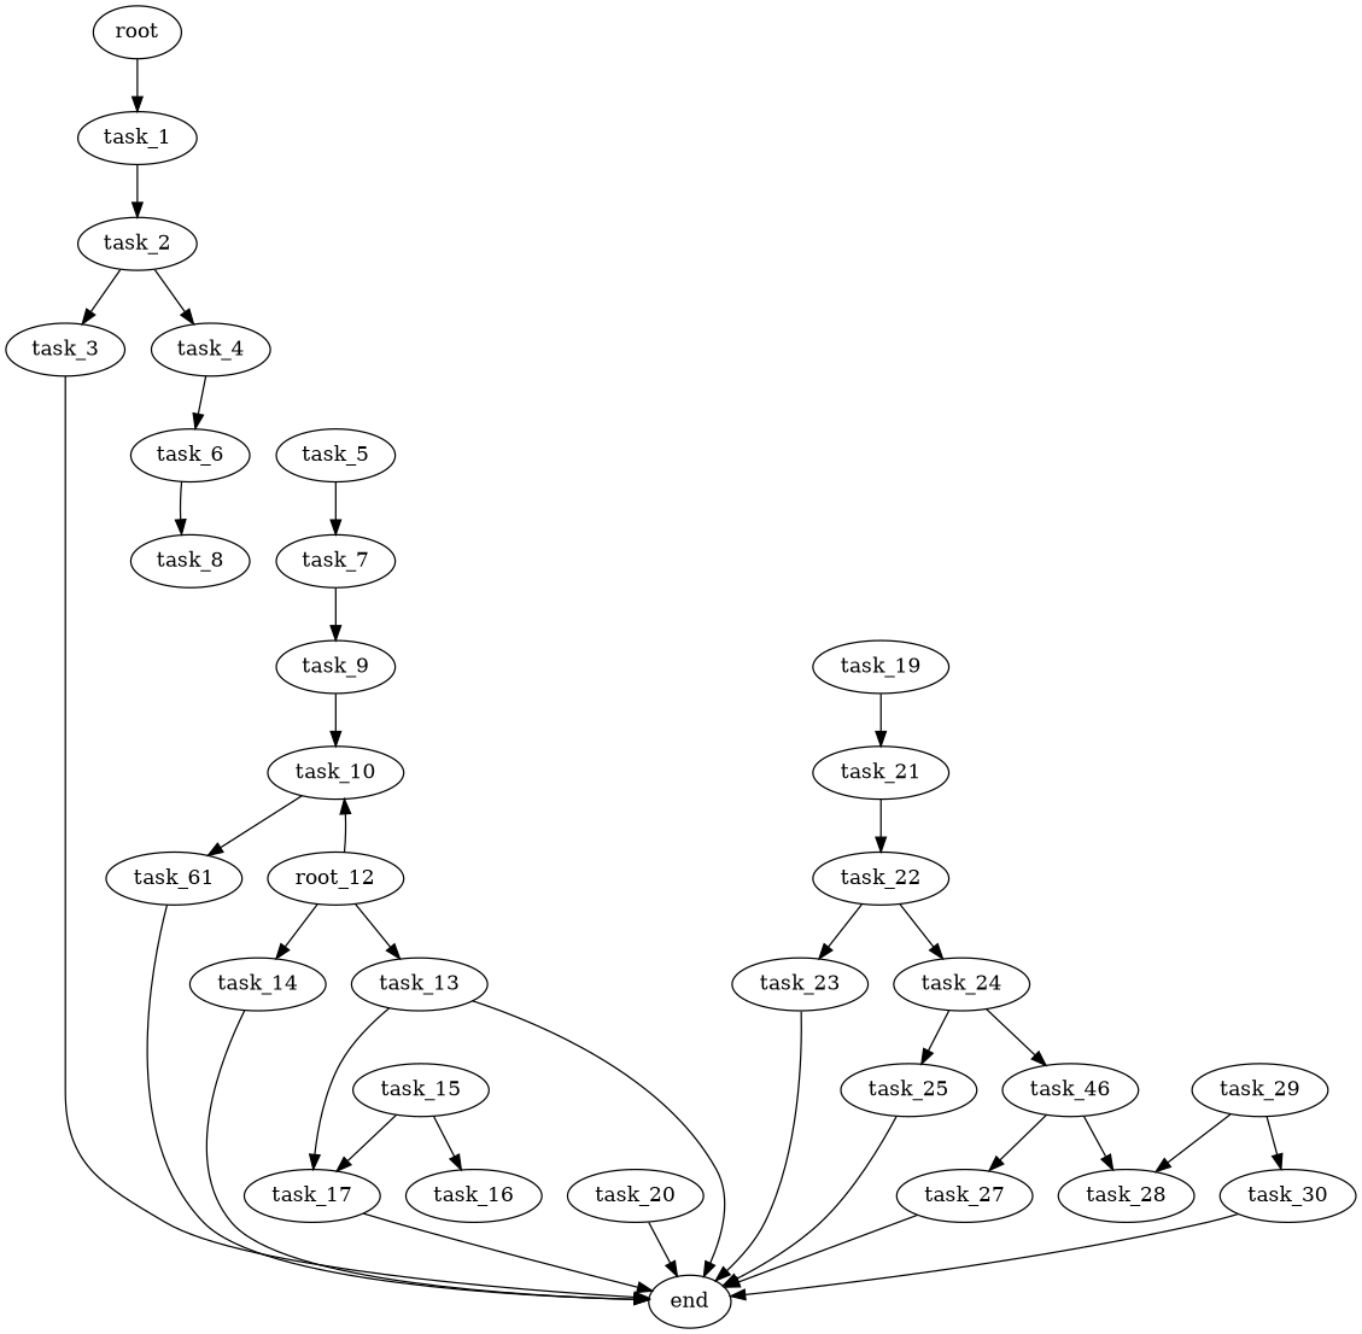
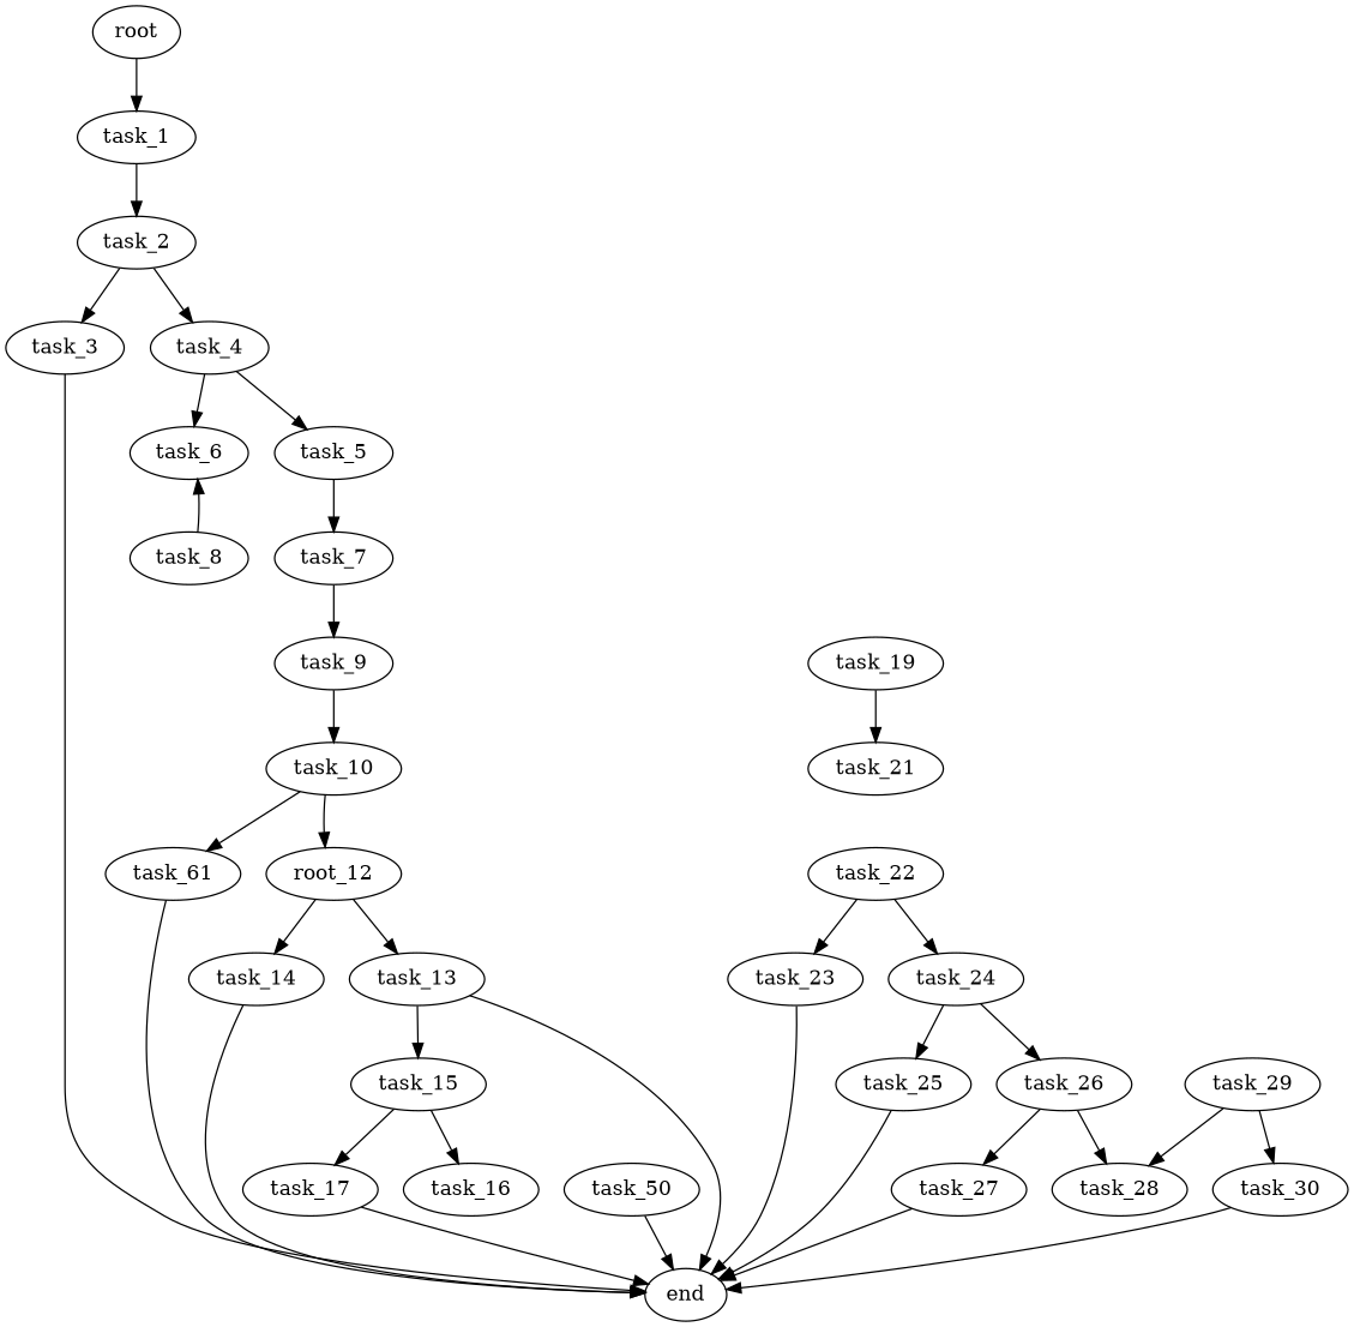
  digraph {
    root
    task_1
    task_2
    task_3
    task_4
    end
    task_5
    task_6
    task_7
    task_8
    task_9
    task_10
    n13 [label=task_61]
    n14 [label=root_12]
    task_13
    task_14
    task_15
    task_16
    task_17
    task_19
    task_21
-   task_20
+   task_20 [label=task_50]
    task_22
    task_23
    task_24
    task_25
-   task_26 [label=task_46]
+   task_26
    task_27
    task_28
    task_29
    task_30
    root -> task_1
    task_1 -> task_2
    task_2 -> task_3
    task_2 -> task_4
    task_3 -> end
+   task_4 -> task_5
    task_4 -> task_6
    task_5 -> task_7
-   task_6 -> task_8
+   task_8 -> task_6
    task_7 -> task_9
    task_9 -> task_10
    task_10 -> n13
-   n14 -> task_10
+   task_10 -> n14
    n13 -> end
    n14 -> task_13
    n14 -> task_14
    task_13 -> end
-   task_13 -> task_17
+   task_13 -> task_15
    task_14 -> end
    task_15 -> task_16
    task_15 -> task_17
    task_17 -> end
    task_19 -> task_21
-   task_21 -> task_22
    task_20 -> end
    task_22 -> task_23
    task_22 -> task_24
    task_23 -> end
    task_24 -> task_25
    task_24 -> task_26
    task_25 -> end
    task_26 -> task_27
    task_26 -> task_28
    task_27 -> end
    task_29 -> task_28
    task_29 -> task_30
    task_30 -> end
  }
